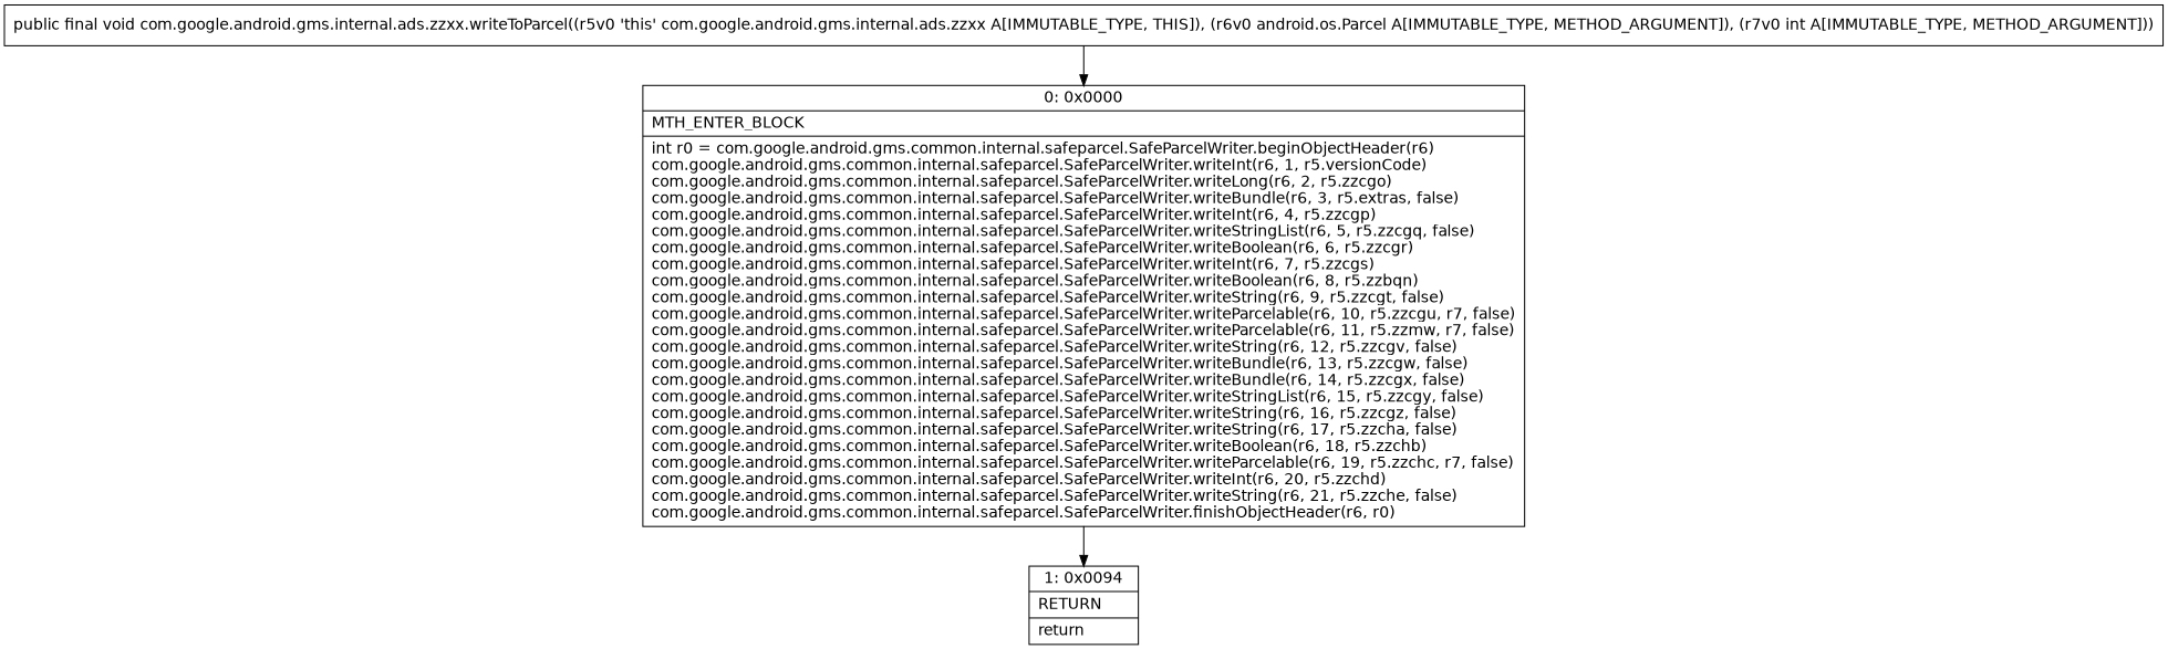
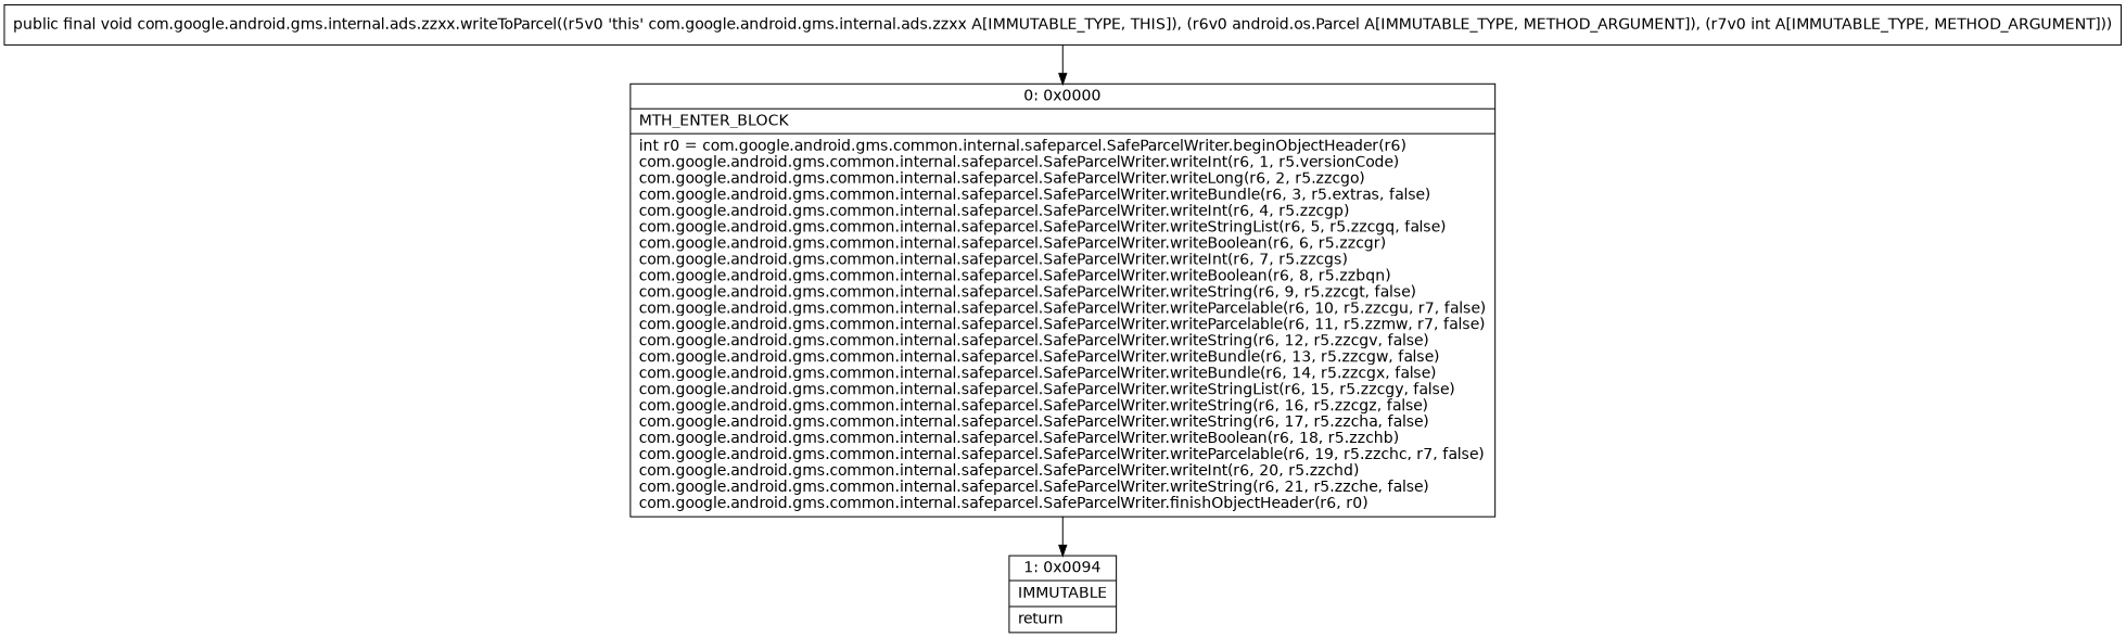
  digraph {
    fontname="DejaVu Sans"
    node [shape=record fontname="DejaVu Sans"]
    edge [fontname="DejaVu Sans"]
    n1 [label="{0\:\ 0x0000|MTH_ENTER_BLOCK\l|int r0 = com.google.android.gms.common.internal.safeparcel.SafeParcelWriter.beginObjectHeader(r6)\lcom.google.android.gms.common.internal.safeparcel.SafeParcelWriter.writeInt(r6, 1, r5.versionCode)\lcom.google.android.gms.common.internal.safeparcel.SafeParcelWriter.writeLong(r6, 2, r5.zzcgo)\lcom.google.android.gms.common.internal.safeparcel.SafeParcelWriter.writeBundle(r6, 3, r5.extras, false)\lcom.google.android.gms.common.internal.safeparcel.SafeParcelWriter.writeInt(r6, 4, r5.zzcgp)\lcom.google.android.gms.common.internal.safeparcel.SafeParcelWriter.writeStringList(r6, 5, r5.zzcgq, false)\lcom.google.android.gms.common.internal.safeparcel.SafeParcelWriter.writeBoolean(r6, 6, r5.zzcgr)\lcom.google.android.gms.common.internal.safeparcel.SafeParcelWriter.writeInt(r6, 7, r5.zzcgs)\lcom.google.android.gms.common.internal.safeparcel.SafeParcelWriter.writeBoolean(r6, 8, r5.zzbqn)\lcom.google.android.gms.common.internal.safeparcel.SafeParcelWriter.writeString(r6, 9, r5.zzcgt, false)\lcom.google.android.gms.common.internal.safeparcel.SafeParcelWriter.writeParcelable(r6, 10, r5.zzcgu, r7, false)\lcom.google.android.gms.common.internal.safeparcel.SafeParcelWriter.writeParcelable(r6, 11, r5.zzmw, r7, false)\lcom.google.android.gms.common.internal.safeparcel.SafeParcelWriter.writeString(r6, 12, r5.zzcgv, false)\lcom.google.android.gms.common.internal.safeparcel.SafeParcelWriter.writeBundle(r6, 13, r5.zzcgw, false)\lcom.google.android.gms.common.internal.safeparcel.SafeParcelWriter.writeBundle(r6, 14, r5.zzcgx, false)\lcom.google.android.gms.common.internal.safeparcel.SafeParcelWriter.writeStringList(r6, 15, r5.zzcgy, false)\lcom.google.android.gms.common.internal.safeparcel.SafeParcelWriter.writeString(r6, 16, r5.zzcgz, false)\lcom.google.android.gms.common.internal.safeparcel.SafeParcelWriter.writeString(r6, 17, r5.zzcha, false)\lcom.google.android.gms.common.internal.safeparcel.SafeParcelWriter.writeBoolean(r6, 18, r5.zzchb)\lcom.google.android.gms.common.internal.safeparcel.SafeParcelWriter.writeParcelable(r6, 19, r5.zzchc, r7, false)\lcom.google.android.gms.common.internal.safeparcel.SafeParcelWriter.writeInt(r6, 20, r5.zzchd)\lcom.google.android.gms.common.internal.safeparcel.SafeParcelWriter.writeString(r6, 21, r5.zzche, false)\lcom.google.android.gms.common.internal.safeparcel.SafeParcelWriter.finishObjectHeader(r6, r0)\l}"]
-   n2 [label="{1\:\ 0x0094|RETURN\l|return\l}"]
+   n2 [label="{1\:\ 0x0094|IMMUTABLE\l|return\l}"]
    n3 [label="{public final void com.google.android.gms.internal.ads.zzxx.writeToParcel((r5v0 'this' com.google.android.gms.internal.ads.zzxx A[IMMUTABLE_TYPE, THIS]), (r6v0 android.os.Parcel A[IMMUTABLE_TYPE, METHOD_ARGUMENT]), (r7v0 int A[IMMUTABLE_TYPE, METHOD_ARGUMENT])) }"]
    n1 -> n2
    n3 -> n1
  }
